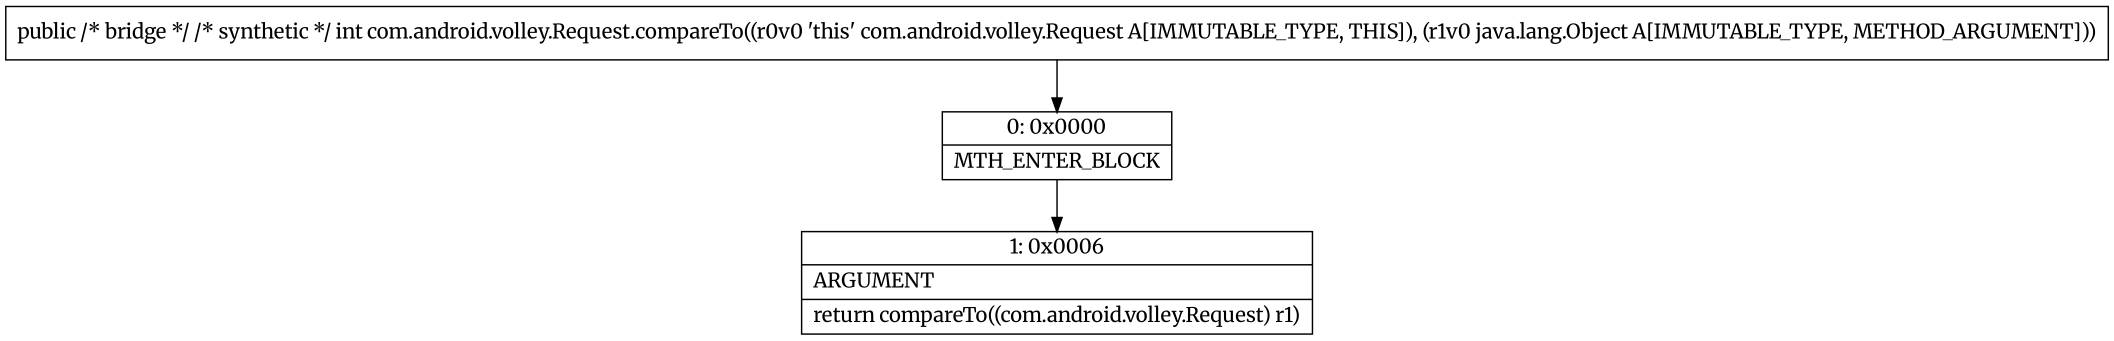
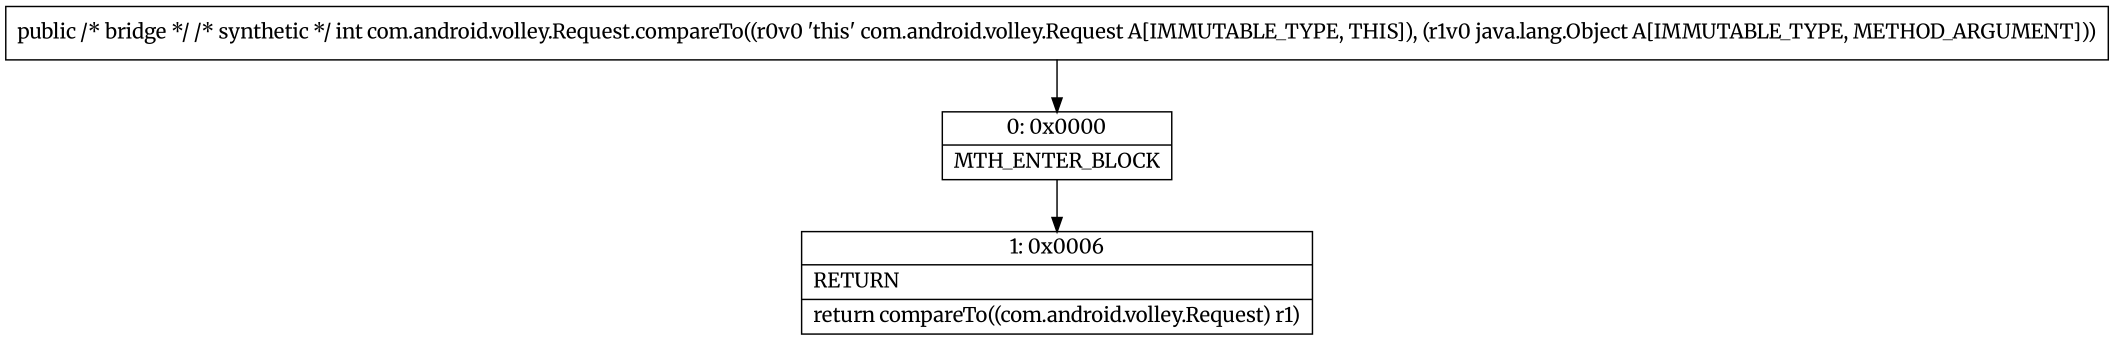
  digraph {
    fontname=Merriweather
    node [shape=record fontname=Merriweather]
    edge [fontname=Merriweather]
    n1 [label="{0\:\ 0x0000|MTH_ENTER_BLOCK\l}"]
-   n2 [label="{1\:\ 0x0006|ARGUMENT\l|return compareTo((com.android.volley.Request) r1)\l}"]
+   n2 [label="{1\:\ 0x0006|RETURN\l|return compareTo((com.android.volley.Request) r1)\l}"]
    n3 [label="{public \/* bridge *\/ \/* synthetic *\/ int com.android.volley.Request.compareTo((r0v0 'this' com.android.volley.Request A[IMMUTABLE_TYPE, THIS]), (r1v0 java.lang.Object A[IMMUTABLE_TYPE, METHOD_ARGUMENT])) }"]
    n1 -> n2
    n3 -> n1
  }
